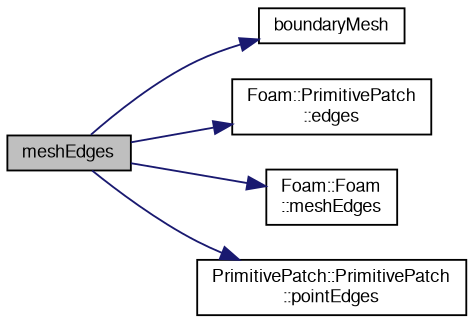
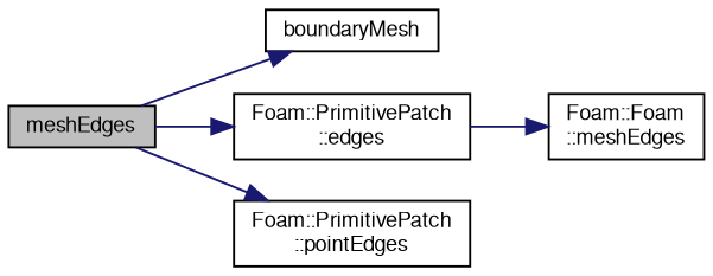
  digraph {
    rankdir=LR
    node [color=black fontname=FreeSans fontsize=10 shape=record]
    edge [color=midnightblue fontname=FreeSans fontsize=10 labelfontname=FreeSans labelfontsize=10 style=solid]
    n1 [fillcolor=grey75 fontcolor=black height=0.2 label=meshEdges style=filled width=0.4]
    n2 [height=0.2 label=boundaryMesh width=0.4]
    n3 [height=0.2 label="Foam::PrimitivePatch\l::edges" width=0.4]
    n4 [height=0.2 label="Foam::Foam\l::meshEdges" width=0.4]
-   n5 [height=0.2 label="PrimitivePatch::PrimitivePatch\l::pointEdges" width=0.4]
+   n5 [height=0.2 label="Foam::PrimitivePatch\l::pointEdges" width=0.4]
    n1 -> n2
    n1 -> n3
-   n1 -> n4
+   n3 -> n4
    n1 -> n5
  }
